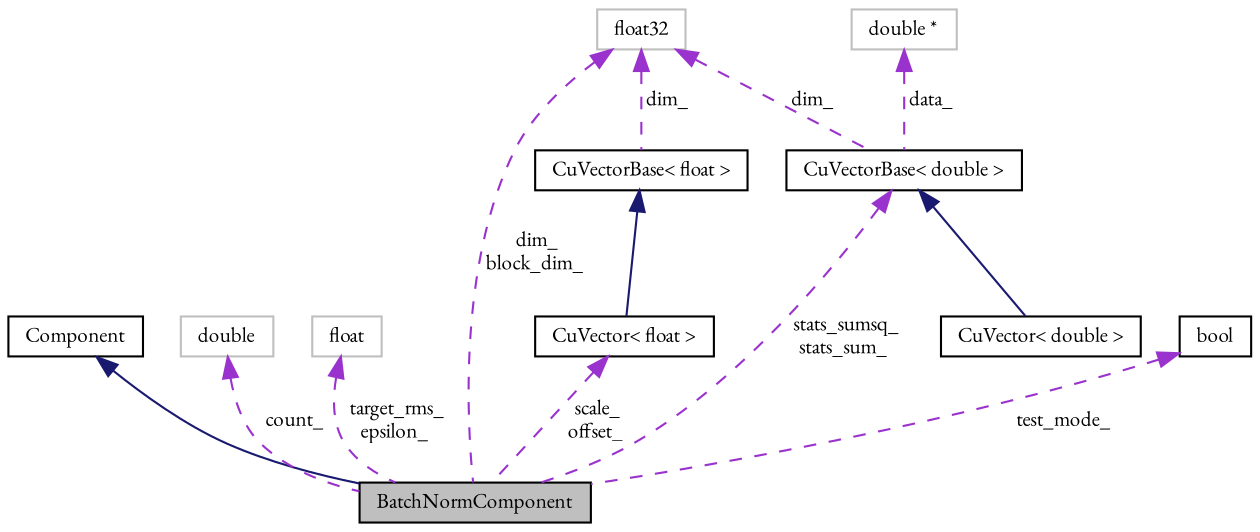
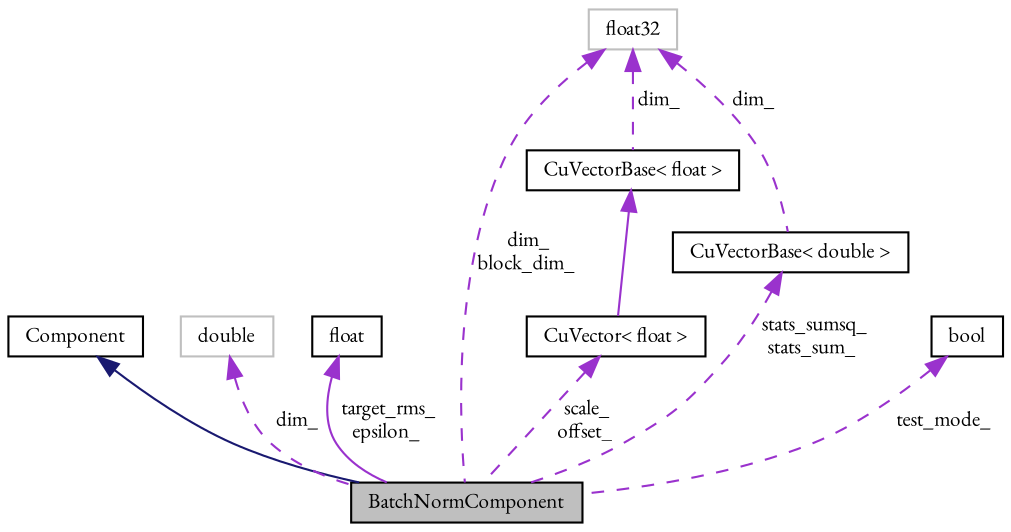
  digraph {
    fontname="EB Garamond"
    node [color=black fillcolor=white fontname="EB Garamond" fontsize=10 shape=record style=filled]
    edge [color=darkorchid3 dir=back fontname="EB Garamond" fontsize=10 labelfontname=Helvetica labelfontsize=10 style=dashed]
    n1 [fillcolor=grey75 fontcolor=black height=0.2 label=BatchNormComponent width=0.4]
    n2 [height=0.2 label=Component width=0.4]
    n3 [color=grey75 height=0.2 label=double width=0.4]
-   n4 [color=grey75 height=0.2 label=float width=0.4]
+   n4 [height=0.2 label=float width=0.4]
    n5 [height=0.2 label="CuVectorBase\< float \>" width=0.4]
    n6 [height=0.2 label="CuVector\< float \>" width=0.4]
    n7 [height=0.2 label=bool width=0.4]
-   n8 [height=0.2 label="CuVector\< double \>" width=0.4]
    n9 [height=0.2 label="CuVectorBase\< double \>" width=0.4]
-   n10 [color=grey75 height=0.2 label="double *" width=0.4]
    n11 [color=grey75 height=0.2 label=float32 width=0.4]
    n2 -> n1 [color=midnightblue style=solid]
-   n3 -> n1 [label=" count_"]
-   n4 -> n1 [label=" target_rms_\nepsilon_"]
-   n5 -> n6 [color=midnightblue style=solid]
+   n3 -> n1 [label=" dim_"]
+   n4 -> n1 [label=" target_rms_\nepsilon_" style=solid]
+   n5 -> n6 [style=solid]
    n6 -> n1 [label=" scale_\noffset_"]
    n7 -> n1 [label=" test_mode_"]
    n9 -> n1 [label=" stats_sumsq_\nstats_sum_"]
-   n9 -> n8 [color=midnightblue style=solid]
-   n10 -> n9 [label=" data_"]
    n11 -> n1 [label=" dim_\nblock_dim_"]
    n11 -> n5 [label=" dim_"]
    n11 -> n9 [label=" dim_"]
  }
